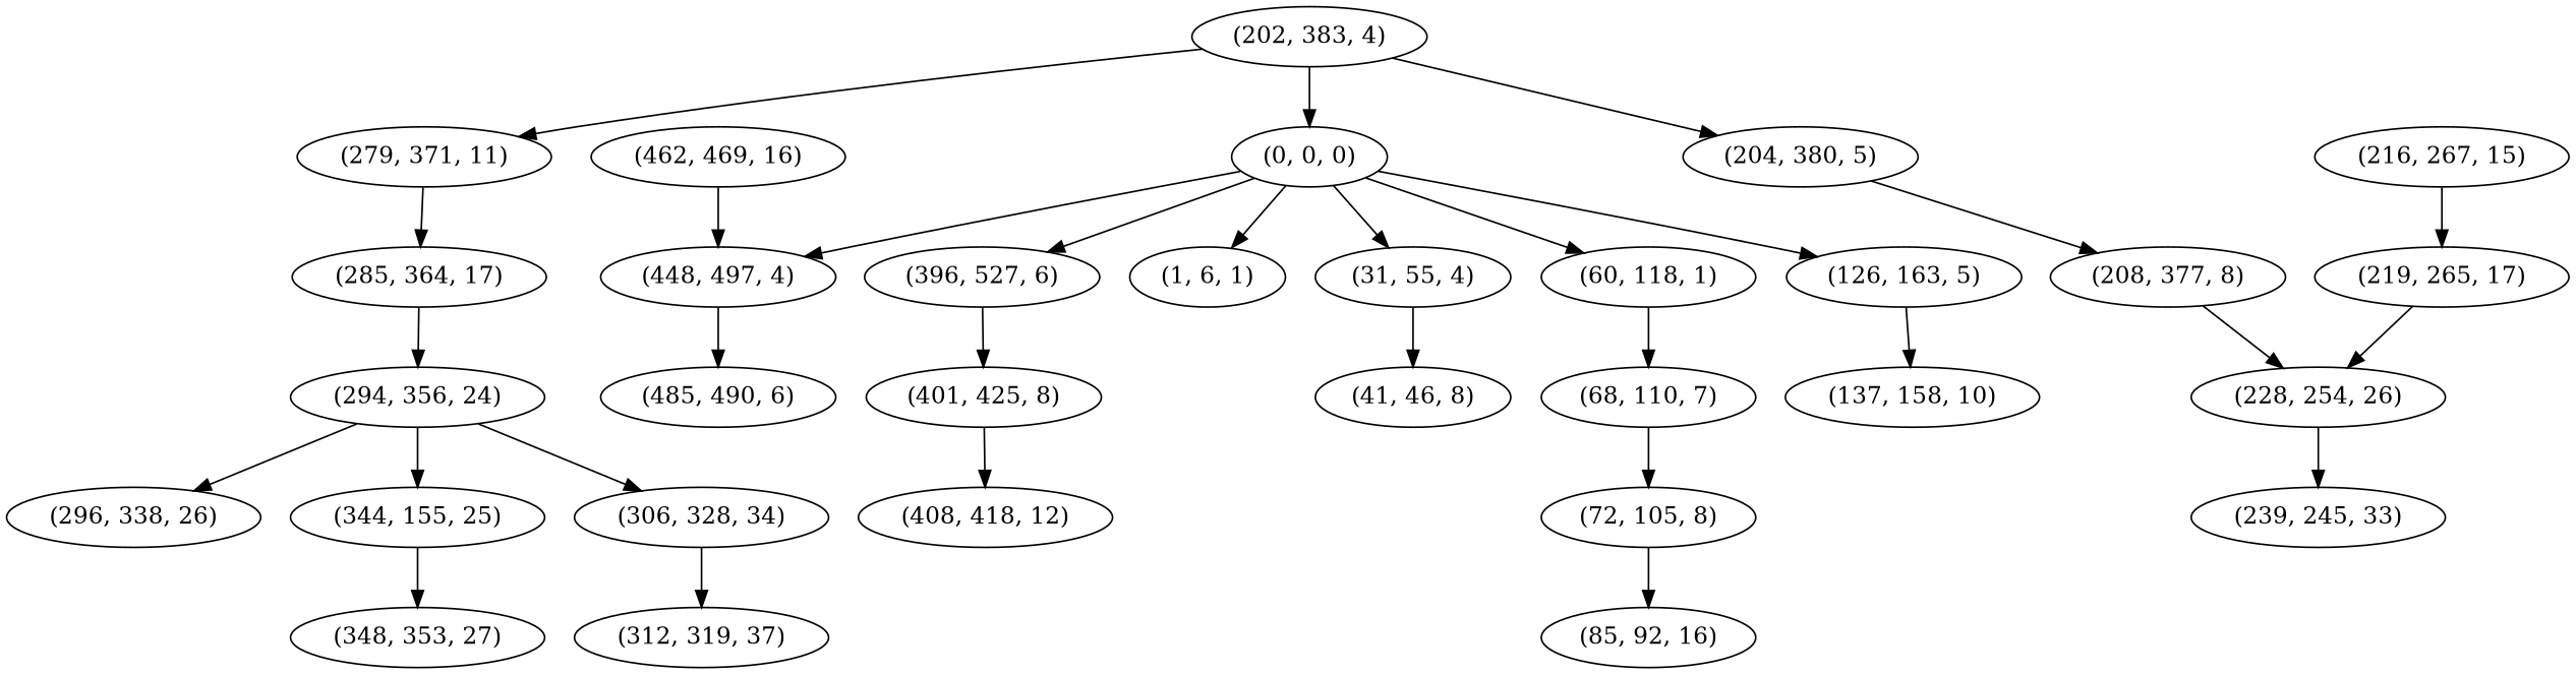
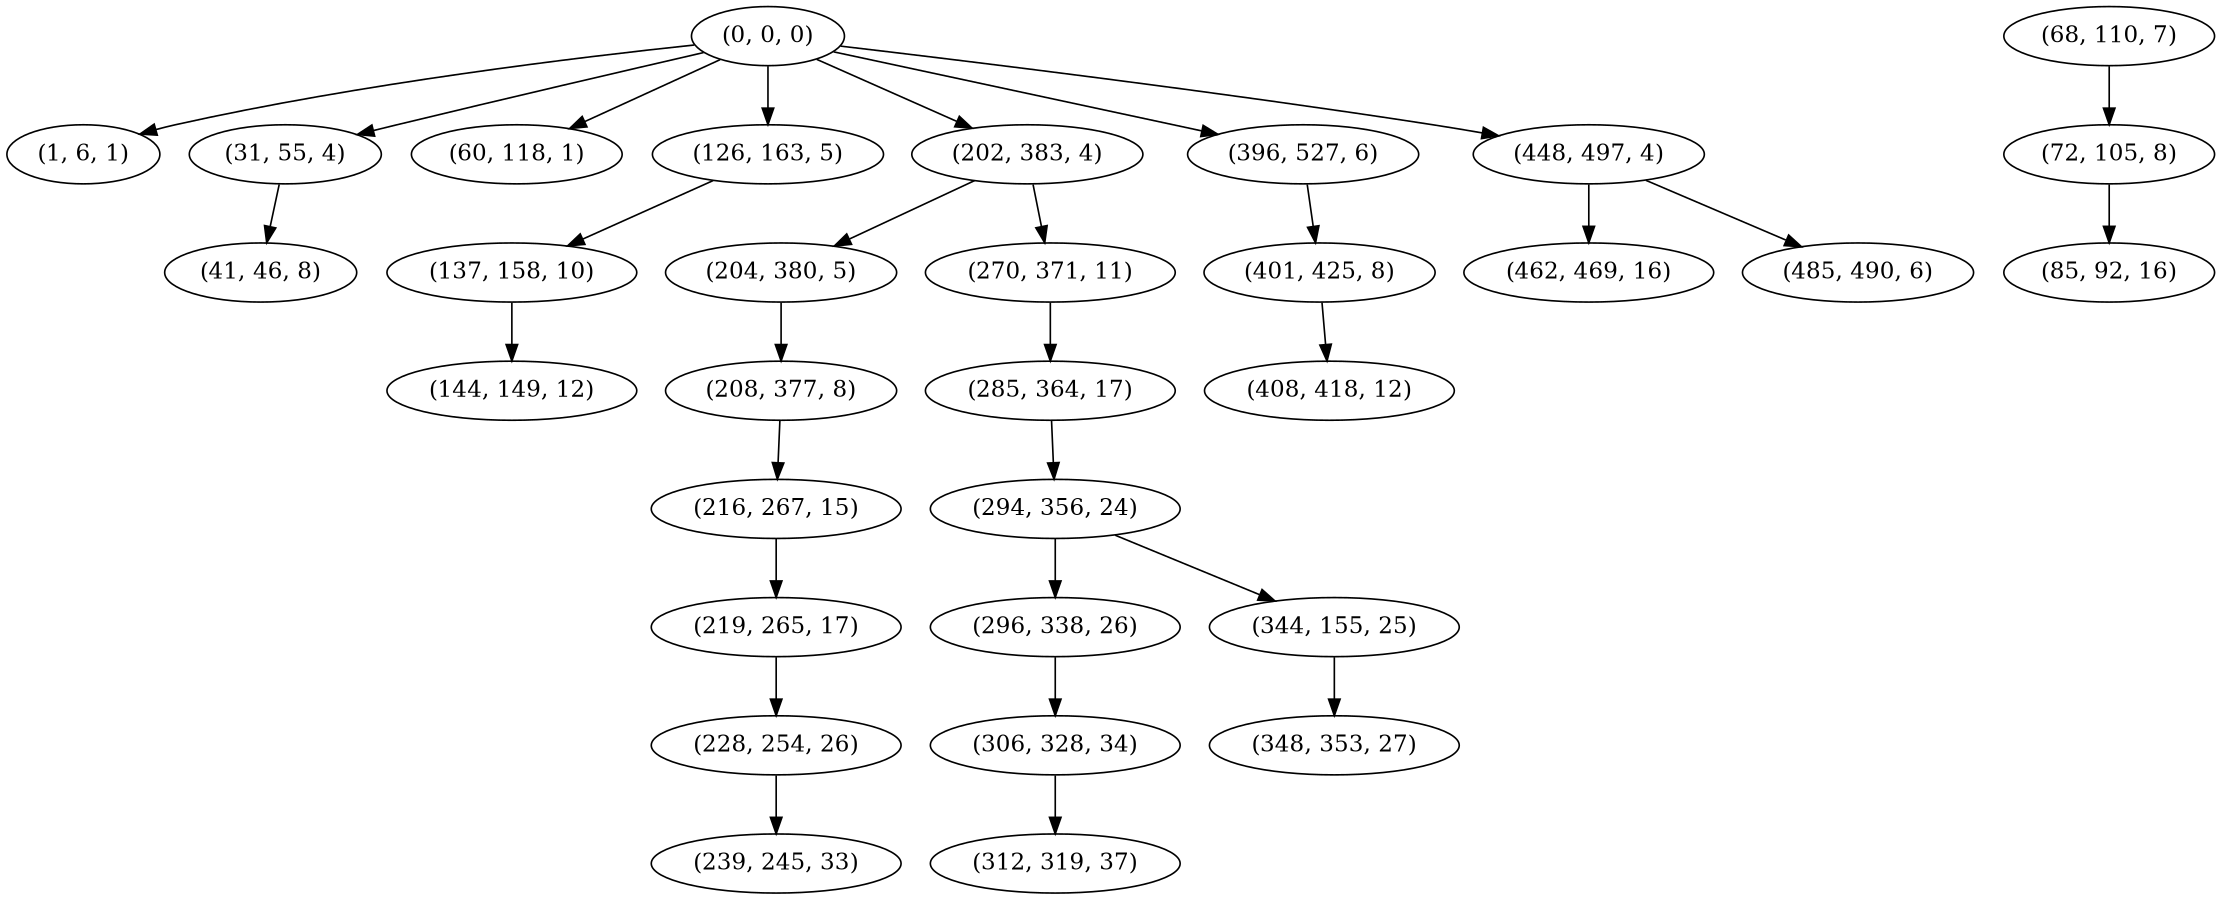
  digraph {
    "(0, 0, 0)"
    "(1, 6, 1)"
    "(31, 55, 4)"
    "(60, 118, 1)"
    "(126, 163, 5)"
    "(202, 383, 4)"
    n7 [label="(396, 527, 6)"]
    "(448, 497, 4)"
    "(41, 46, 8)"
    "(68, 110, 7)"
    "(137, 158, 10)"
    "(204, 380, 5)"
-   "(279, 371, 11)"
+   "(279, 371, 11)" [label="(270, 371, 11)"]
    "(401, 425, 8)"
    "(462, 469, 16)"
    "(485, 490, 6)"
    "(72, 105, 8)"
    "(85, 92, 16)"
+   "(144, 149, 12)"
    "(208, 377, 8)"
    "(216, 267, 15)"
    "(219, 265, 17)"
    "(285, 364, 17)"
    "(228, 254, 26)"
    "(239, 245, 33)"
    "(294, 356, 24)"
    "(296, 338, 26)"
    n28 [label="(344, 155, 25)"]
    "(306, 328, 34)"
    "(348, 353, 27)"
    "(312, 319, 37)"
    "(408, 418, 12)"
    "(0, 0, 0)" -> "(1, 6, 1)"
    "(0, 0, 0)" -> "(31, 55, 4)"
    "(0, 0, 0)" -> "(60, 118, 1)"
    "(0, 0, 0)" -> "(126, 163, 5)"
-   "(202, 383, 4)" -> "(0, 0, 0)"
+   "(0, 0, 0)" -> "(202, 383, 4)"
    "(0, 0, 0)" -> n7
    "(0, 0, 0)" -> "(448, 497, 4)"
    "(31, 55, 4)" -> "(41, 46, 8)"
-   "(60, 118, 1)" -> "(68, 110, 7)"
    "(126, 163, 5)" -> "(137, 158, 10)"
    "(202, 383, 4)" -> "(204, 380, 5)"
    "(202, 383, 4)" -> "(279, 371, 11)"
    n7 -> "(401, 425, 8)"
-   "(462, 469, 16)" -> "(448, 497, 4)"
+   "(448, 497, 4)" -> "(462, 469, 16)"
    "(448, 497, 4)" -> "(485, 490, 6)"
    "(68, 110, 7)" -> "(72, 105, 8)"
+   "(137, 158, 10)" -> "(144, 149, 12)"
    "(204, 380, 5)" -> "(208, 377, 8)"
    "(279, 371, 11)" -> "(285, 364, 17)"
    "(401, 425, 8)" -> "(408, 418, 12)"
    "(72, 105, 8)" -> "(85, 92, 16)"
-   "(208, 377, 8)" -> "(228, 254, 26)"
+   "(208, 377, 8)" -> "(216, 267, 15)"
    "(216, 267, 15)" -> "(219, 265, 17)"
    "(219, 265, 17)" -> "(228, 254, 26)"
    "(285, 364, 17)" -> "(294, 356, 24)"
    "(228, 254, 26)" -> "(239, 245, 33)"
    "(294, 356, 24)" -> "(296, 338, 26)"
    "(294, 356, 24)" -> n28
-   "(294, 356, 24)" -> "(306, 328, 34)"
+   "(296, 338, 26)" -> "(306, 328, 34)"
    n28 -> "(348, 353, 27)"
    "(306, 328, 34)" -> "(312, 319, 37)"
  }
